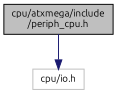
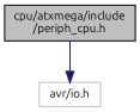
  digraph {
    fontname=Ubuntu
    node [fontname=Ubuntu fontsize=10 shape=record style=filled]
    n1 [color=black fillcolor=grey75 fontcolor=black height=0.2 label="cpu/atxmega/include\l/periph_cpu.h" width=0.4]
-   n2 [color=grey75 fillcolor=white height=0.2 label="cpu/io.h" width=0.4]
+   n2 [color=grey75 fillcolor=white height=0.2 label="avr/io.h" width=0.4]
    n1 -> n2 [color=midnightblue fontname=Ubuntu fontsize=10 labelfontname=Helvetica labelfontsize=10 style=solid]
  }
